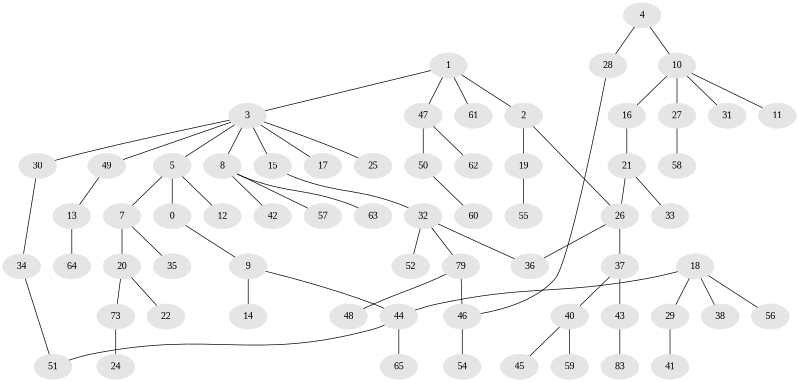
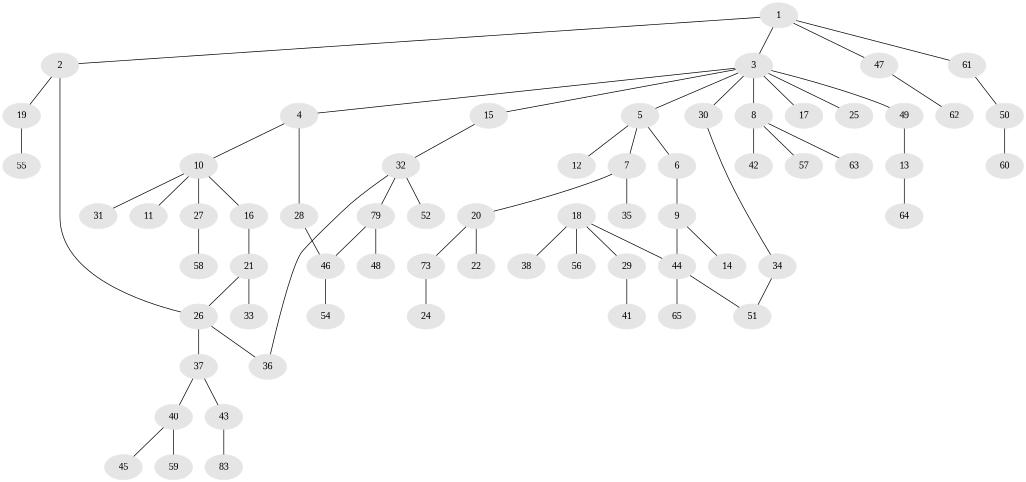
  graph {
    fontname="Liberation Serif"
    node [color=gray90 fontname="Liberation Serif" style=filled]
    edge [fontname="Liberation Serif"]
    1
    2
    3
    47
    61
    19
    26
    4
    5
    8
    15
    17
    25
    30
    49
    50
    62
    55
    10
    28
-   6 [label=0]
+   6
    7
    12
    42
    57
    63
    32
    34
    13
    11
    16
    27
    31
    46
    9
    20
    35
    14
    44
    64
    22
    n42 [label=73]
    51
    65
    21
    58
    36
    n48 [label=79]
    52
    18
    29
    38
    56
    33
    41
    24
    37
    40
    43
    54
    48
    45
    59
    n64 [label=83]
    60
    1 -- 2
    1 -- 3
    1 -- 47
    1 -- 61
    2 -- 19
    2 -- 26
+   3 -- 4
    3 -- 5
    3 -- 8
    3 -- 15
    3 -- 17
    3 -- 25
    3 -- 30
    3 -- 49
-   47 -- 50
+   61 -- 50
    47 -- 62
    19 -- 55
    26 -- 36
    26 -- 37
    4 -- 10
    4 -- 28
    5 -- 6
    5 -- 7
    5 -- 12
    8 -- 42
    8 -- 57
    8 -- 63
    15 -- 32
    30 -- 34
    49 -- 13
    50 -- 60
    10 -- 11
    10 -- 16
    10 -- 27
    10 -- 31
    28 -- 46
    6 -- 9
    7 -- 20
    7 -- 35
    32 -- 36
    32 -- n48
    32 -- 52
    34 -- 51
    13 -- 64
    16 -- 21
    27 -- 58
    46 -- 54
    9 -- 14
    9 -- 44
    20 -- 22
    20 -- n42
    44 -- 51
    44 -- 65
    n42 -- 24
    21 -- 26
    21 -- 33
    n48 -- 46
    n48 -- 48
    18 -- 44
    18 -- 29
    18 -- 38
    18 -- 56
    29 -- 41
    37 -- 40
    37 -- 43
    40 -- 45
    40 -- 59
    43 -- n64
  }
